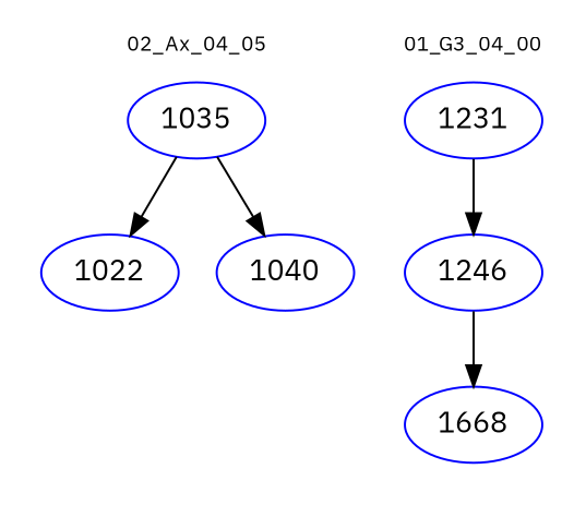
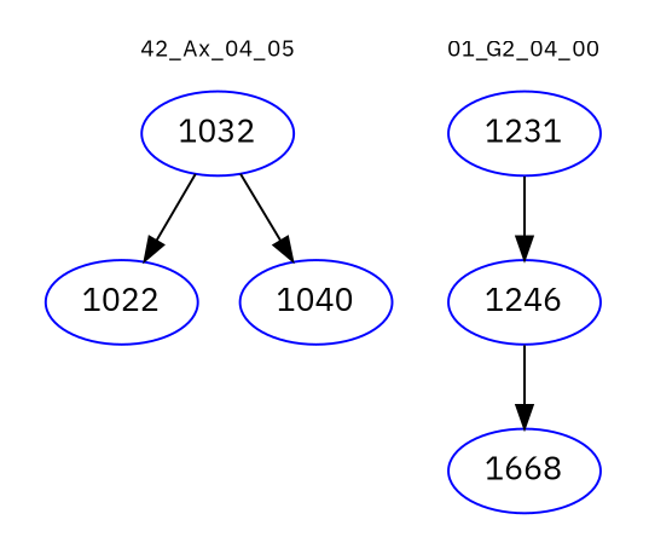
  digraph {
    fontname="IBM Plex Sans"
    node [color=blue fontname="IBM Plex Sans"]
    edge [color=black fontname="IBM Plex Sans"]
-   n1 [label=1035]
+   n1 [label=1032]
    n2 [label=1022]
    n3 [label=1040]
    n4 [label=1246]
    n5 [label=1231]
    n6 [label=1668]
    subgraph cluster_1 {
      color=white
      fontsize=10
-     label="02_Ax_04_05"
+     label="42_Ax_04_05"
      n1
      n2
      n3
    }
    subgraph cluster_2 {
      color=white
      fontsize=10
-     label="01_G3_04_00"
+     label="01_G2_04_00"
      n4
      n5
      n6
    }
    n1 -> n2
    n1 -> n3
    n4 -> n6
    n5 -> n4
  }
